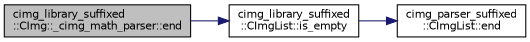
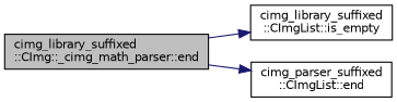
  digraph {
    rankdir=LR
    node [color=black fillcolor=white fontname=Helvetica fontsize=10 shape=record style=filled]
    edge [color=midnightblue fontname=Helvetica fontsize=10 labelfontname=Helvetica labelfontsize=10 style=solid]
    n1 [fillcolor=grey75 fontcolor=black height=0.2 label="cimg_library_suffixed\l::CImg::_cimg_math_parser::end" width=0.4]
    n2 [height=0.2 label="cimg_library_suffixed\l::CImgList::is_empty" width=0.4]
    n3 [height=0.2 label="cimg_parser_suffixed\l::CImgList::end" width=0.4]
    n1 -> n2
-   n2 -> n3
+   n1 -> n3
  }
